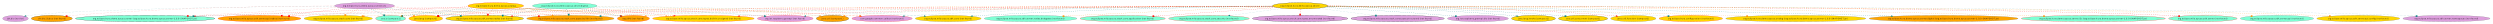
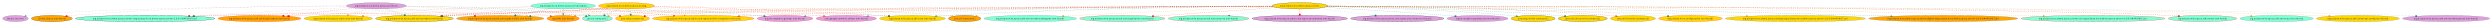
  digraph {
    fontname="IBM Plex Sans"
    node [color=gray40 fillcolor=gold fontname="IBM Plex Sans" style=filled]
    edge [arrowhead=box color=teal fontname="IBM Plex Sans" style=dashed]
    "org.eclipse.kura.demo.opcua.analog" [color=red]
    "com.google.common.collect (not found)" [color=red fillcolor=plum]
    "java.io (compact1)" [color=red fillcolor=aquamarine]
    "java.lang (compact1)" [color=red]
    "java.util (compact1)" [color=black fillcolor=orange]
    "org.eclipse.kura.demo.opcua.server (org.eclipse.kura.demo.opcua.server-1.0.0-SNAPSHOT.jar)" [color=black fillcolor=aquamarine]
    "org.eclipse.milo.opcua.sdk.core (not found)"
    "org.eclipse.milo.opcua.sdk.server.api.nodes (not found)" [color=red fillcolor=orange]
    "org.eclipse.milo.opcua.sdk.server.nodes (not found)" [color=black]
    "org.eclipse.milo.opcua.stack.core (not found)"
    "org.eclipse.milo.opcua.stack.core.types.builtin (not found)" [fillcolor=orange]
    "org.eclipse.milo.opcua.stack.core.types.builtin.unsigned (not found)" [color=red]
    "org.iot.raspberry.grovepi (not found)" [color=red fillcolor=plum]
    "org.slf4j (not found)" [color=red fillcolor=orange]
    "org.eclipse.kura.demo.opcua.server" [color=black]
    "java.lang.invoke (compact1)" [color=black]
    "java.util.concurrent (compact1)" [color=black]
    "java.util.function (compact1)"
    "org.eclipse.kura.configuration (not found)" [color=red]
    "org.eclipse.kura.demo.opcua.analog (org.eclipse.kura.demo.opcua.server-1.0.0-SNAPSHOT.jar)"
    "org.eclipse.kura.demo.opcua.server.digital (org.eclipse.kura.demo.opcua.server-1.0.0-SNAPSHOT.jar)" [fillcolor=orange]
    "org.eclipse.kura.demo.opcua.server.i2c (org.eclipse.kura.demo.opcua.server-1.0.0-SNAPSHOT.jar)" [color=red fillcolor=aquamarine]
    "org.eclipse.milo.opcua.sdk.server (not found)" [color=red fillcolor=aquamarine]
    "org.eclipse.milo.opcua.sdk.server.api (not found)" [fillcolor=aquamarine]
    "org.eclipse.milo.opcua.sdk.server.api.config (not found)"
    "org.eclipse.milo.opcua.sdk.server.namespaces (not found)" [fillcolor=plum]
    "org.eclipse.milo.opcua.sdk.server.nodes.delegates (not found)" [fillcolor=aquamarine]
    "org.eclipse.milo.opcua.stack.core.application (not found)" [color=red fillcolor=aquamarine]
    "org.eclipse.milo.opcua.stack.core.security (not found)" [color=red fillcolor=aquamarine]
    "org.eclipse.milo.opcua.stack.core.types.enumerated (not found)" [color=black fillcolor=plum]
    "org.eclipse.milo.opcua.stack.core.types.structured (not found)" [color=black fillcolor=plum]
    "org.iot.raspberry.grovepi.dio (not found)" [fillcolor=plum]
    "org.eclipse.kura.demo.opcua.server.digital" [fillcolor=aquamarine]
    "org.eclipse.kura.demo.opcua.server.i2c" [fillcolor=plum]
    n35 [fillcolor=plum label="jdk.dio (not iot)"]
    "jdk.dio.i2cbus (not found)" [color=black fillcolor=orange]
    "org.eclipse.kura.demo.opcua.analog" -> "com.google.common.collect (not found)" [arrowhead=normal color=red style=dotted]
    "org.eclipse.kura.demo.opcua.analog" -> "java.io (compact1)"
    "org.eclipse.kura.demo.opcua.analog" -> "java.lang (compact1)"
    "org.eclipse.kura.demo.opcua.analog" -> "java.util (compact1)" [arrowhead=normal color=darkorange]
    "org.eclipse.kura.demo.opcua.analog" -> "org.eclipse.kura.demo.opcua.server (org.eclipse.kura.demo.opcua.server-1.0.0-SNAPSHOT.jar)" [arrowhead=normal color=red]
+   "org.eclipse.kura.demo.opcua.analog" -> "org.eclipse.milo.opcua.sdk.core (not found)" [color=red]
    "org.eclipse.kura.demo.opcua.analog" -> "org.eclipse.milo.opcua.sdk.server.api.nodes (not found)" [color=red style=dotted]
    "org.eclipse.kura.demo.opcua.analog" -> "org.eclipse.milo.opcua.sdk.server.nodes (not found)" [color=red]
    "org.eclipse.kura.demo.opcua.analog" -> "org.eclipse.milo.opcua.stack.core (not found)" [arrowhead=normal color=darkorange style=dotted]
    "org.eclipse.kura.demo.opcua.analog" -> "org.eclipse.milo.opcua.stack.core.types.builtin (not found)" [arrowhead=normal color=darkorange]
    "org.eclipse.kura.demo.opcua.analog" -> "org.eclipse.milo.opcua.stack.core.types.builtin.unsigned (not found)" [arrowhead=normal color=darkorange]
    "org.eclipse.kura.demo.opcua.analog" -> "org.iot.raspberry.grovepi (not found)" [arrowhead=normal style=dotted]
    "org.eclipse.kura.demo.opcua.analog" -> "org.slf4j (not found)" [color=darkorange]
    "org.eclipse.kura.demo.opcua.server" -> "com.google.common.collect (not found)" [arrowhead=normal style=dotted]
    "org.eclipse.kura.demo.opcua.server" -> "java.io (compact1)" [color=darkorange]
    "org.eclipse.kura.demo.opcua.server" -> "java.lang (compact1)" [color=red]
    "org.eclipse.kura.demo.opcua.server" -> "java.util (compact1)" [color=darkorange style=dotted]
    "org.eclipse.kura.demo.opcua.server" -> "org.eclipse.milo.opcua.sdk.core (not found)" [arrowhead=normal]
    "org.eclipse.kura.demo.opcua.server" -> "org.eclipse.milo.opcua.sdk.server.nodes (not found)" [arrowhead=normal color=red]
    "org.eclipse.kura.demo.opcua.server" -> "org.eclipse.milo.opcua.stack.core.types.builtin (not found)" [style=dotted]
    "org.eclipse.kura.demo.opcua.server" -> "org.eclipse.milo.opcua.stack.core.types.builtin.unsigned (not found)" [arrowhead=normal color=red]
    "org.eclipse.kura.demo.opcua.server" -> "org.iot.raspberry.grovepi (not found)" [arrowhead=normal style=dotted]
    "org.eclipse.kura.demo.opcua.server" -> "org.slf4j (not found)" [arrowhead=normal color=darkorange style=dotted]
    "org.eclipse.kura.demo.opcua.server" -> "java.lang.invoke (compact1)" [arrowhead=normal]
    "org.eclipse.kura.demo.opcua.server" -> "java.util.concurrent (compact1)"
    "org.eclipse.kura.demo.opcua.server" -> "java.util.function (compact1)" [arrowhead=normal color=red]
    "org.eclipse.kura.demo.opcua.server" -> "org.eclipse.kura.configuration (not found)" [style=dotted]
    "org.eclipse.kura.demo.opcua.server" -> "org.eclipse.kura.demo.opcua.analog (org.eclipse.kura.demo.opcua.server-1.0.0-SNAPSHOT.jar)" [color=darkorange]
    "org.eclipse.kura.demo.opcua.server" -> "org.eclipse.kura.demo.opcua.server.digital (org.eclipse.kura.demo.opcua.server-1.0.0-SNAPSHOT.jar)" [arrowhead=normal]
    "org.eclipse.kura.demo.opcua.server" -> "org.eclipse.kura.demo.opcua.server.i2c (org.eclipse.kura.demo.opcua.server-1.0.0-SNAPSHOT.jar)" [color=darkorange]
    "org.eclipse.kura.demo.opcua.server" -> "org.eclipse.milo.opcua.sdk.server (not found)" [color=red]
    "org.eclipse.kura.demo.opcua.server" -> "org.eclipse.milo.opcua.sdk.server.api (not found)" [color=darkorange style=dotted]
    "org.eclipse.kura.demo.opcua.server" -> "org.eclipse.milo.opcua.sdk.server.api.config (not found)" [color=darkorange]
    "org.eclipse.kura.demo.opcua.server" -> "org.eclipse.milo.opcua.sdk.server.namespaces (not found)" [style=dotted]
    "org.eclipse.kura.demo.opcua.server" -> "org.eclipse.milo.opcua.sdk.server.nodes.delegates (not found)" [color=darkorange]
    "org.eclipse.kura.demo.opcua.server" -> "org.eclipse.milo.opcua.stack.core.application (not found)" [color=red]
    "org.eclipse.kura.demo.opcua.server" -> "org.eclipse.milo.opcua.stack.core.security (not found)" [arrowhead=normal style=dotted]
    "org.eclipse.kura.demo.opcua.server" -> "org.eclipse.milo.opcua.stack.core.types.enumerated (not found)" [color=red]
    "org.eclipse.kura.demo.opcua.server" -> "org.eclipse.milo.opcua.stack.core.types.structured (not found)" [style=dotted]
    "org.eclipse.kura.demo.opcua.server" -> "org.iot.raspberry.grovepi.dio (not found)"
    "org.eclipse.kura.demo.opcua.server.digital" -> "com.google.common.collect (not found)" [arrowhead=normal color=darkorange style=dotted]
    "org.eclipse.kura.demo.opcua.server.digital" -> "java.io (compact1)" [arrowhead=normal style=dotted]
    "org.eclipse.kura.demo.opcua.server.digital" -> "java.lang (compact1)" [color=red style=dotted]
    "org.eclipse.kura.demo.opcua.server.digital" -> "org.eclipse.kura.demo.opcua.server (org.eclipse.kura.demo.opcua.server-1.0.0-SNAPSHOT.jar)" [style=dotted]
    "org.eclipse.kura.demo.opcua.server.digital" -> "org.eclipse.milo.opcua.sdk.core (not found)" [arrowhead=normal style=dotted]
    "org.eclipse.kura.demo.opcua.server.digital" -> "org.eclipse.milo.opcua.sdk.server.api.nodes (not found)" [arrowhead=normal color=red style=dotted]
    "org.eclipse.kura.demo.opcua.server.digital" -> "org.eclipse.milo.opcua.sdk.server.nodes (not found)"
    "org.eclipse.kura.demo.opcua.server.digital" -> "org.eclipse.milo.opcua.stack.core (not found)" [color=darkorange style=dotted]
    "org.eclipse.kura.demo.opcua.server.digital" -> "org.eclipse.milo.opcua.stack.core.types.builtin (not found)"
    "org.eclipse.kura.demo.opcua.server.digital" -> "org.eclipse.milo.opcua.stack.core.types.builtin.unsigned (not found)" [arrowhead=normal color=red]
    "org.eclipse.kura.demo.opcua.server.digital" -> "org.iot.raspberry.grovepi (not found)" [arrowhead=normal style=dotted]
    "org.eclipse.kura.demo.opcua.server.digital" -> "org.slf4j (not found)" [arrowhead=normal]
    "org.eclipse.kura.demo.opcua.server.i2c" -> "java.io (compact1)"
    "org.eclipse.kura.demo.opcua.server.i2c" -> "java.lang (compact1)" [color=darkorange style=dotted]
    "org.eclipse.kura.demo.opcua.server.i2c" -> "org.eclipse.kura.demo.opcua.server (org.eclipse.kura.demo.opcua.server-1.0.0-SNAPSHOT.jar)" [color=red style=dotted]
    "org.eclipse.kura.demo.opcua.server.i2c" -> "org.eclipse.milo.opcua.sdk.server.api.nodes (not found)" [color=red]
    "org.eclipse.kura.demo.opcua.server.i2c" -> "org.eclipse.milo.opcua.sdk.server.nodes (not found)"
    "org.eclipse.kura.demo.opcua.server.i2c" -> "org.eclipse.milo.opcua.stack.core (not found)" [color=darkorange]
    "org.eclipse.kura.demo.opcua.server.i2c" -> "org.eclipse.milo.opcua.stack.core.types.builtin (not found)" [color=red style=dotted]
    "org.eclipse.kura.demo.opcua.server.i2c" -> "org.slf4j (not found)" [arrowhead=normal color=red style=dotted]
    "org.eclipse.kura.demo.opcua.server.i2c" -> n35 [arrowhead=normal style=dotted]
    "org.eclipse.kura.demo.opcua.server.i2c" -> "jdk.dio.i2cbus (not found)" [color=red style=dotted]
  }
